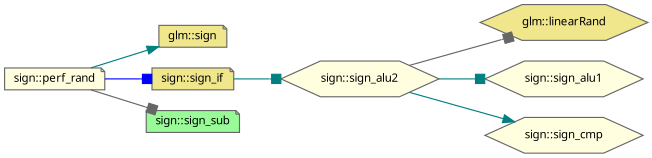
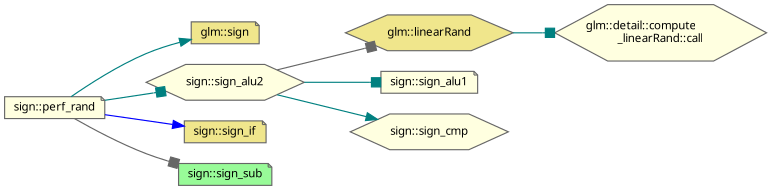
  digraph {
    fontname="Noto Sans"
    rankdir=LR
    node [color=grey40 fillcolor=lightyellow fontname="Noto Sans" fontsize=10 shape=hexagon style=filled]
    edge [arrowhead=box color=teal fontname="Noto Sans" fontsize=10 labelfontname=Helvetica labelfontsize=10 style=solid]
    n1 [color=gray40 fontcolor=black height=0.2 label="sign::perf_rand" shape=note width=0.4]
    n2 [fillcolor=khaki height=0.2 label="glm::sign" shape=note width=0.4]
    n3 [height=0.2 label="sign::sign_alu2" width=0.4]
    n4 [fillcolor=khaki height=0.2 label="sign::sign_if" shape=note width=0.4]
    n5 [fillcolor=palegreen height=0.2 label="sign::sign_sub" shape=note width=0.4]
    n6 [fillcolor=khaki height=0.2 label="glm::linearRand" width=0.4]
-   n8 [height=0.2 label="sign::sign_alu1" width=0.4]
+   n7 [height=0.2 label="glm::detail::compute\l_linearRand::call" width=0.4]
+   n8 [height=0.2 label="sign::sign_alu1" shape=note width=0.4]
    n9 [height=0.2 label="sign::sign_cmp" width=0.4]
    n1 -> n2 [arrowhead=normal]
-   n4 -> n3
-   n1 -> n4 [color=blue]
+   n1 -> n3
+   n1 -> n4 [arrowhead=normal color=blue]
    n1 -> n5 [color=gray40]
    n3 -> n6 [color=gray40]
    n3 -> n8
    n3 -> n9 [arrowhead=normal]
+   n6 -> n7
  }
